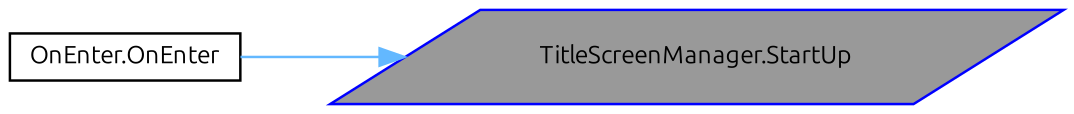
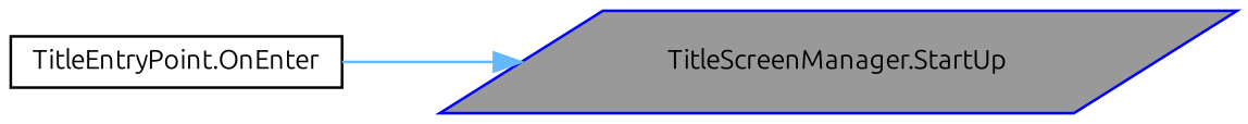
  digraph {
    rankdir=RL
    fontname=Ubuntu
    node [fontname=Ubuntu fontsize=10 style=filled]
    n1 [color=blue fillcolor=grey60 fontcolor=black height=0.2 label="TitleScreenManager.StartUp" shape=parallelogram width=0.4]
-   n2 [color=black fillcolor=white height=0.2 label="OnEnter.OnEnter" shape=box width=0.4]
+   n2 [color=black fillcolor=white height=0.2 label="TitleEntryPoint.OnEnter" shape=box width=0.4]
    n1 -> n2 [color=steelblue1 dir=back fontname=Ubuntu fontsize=10 labelfontname=Helvetica labelfontsize=10 style=solid]
  }
